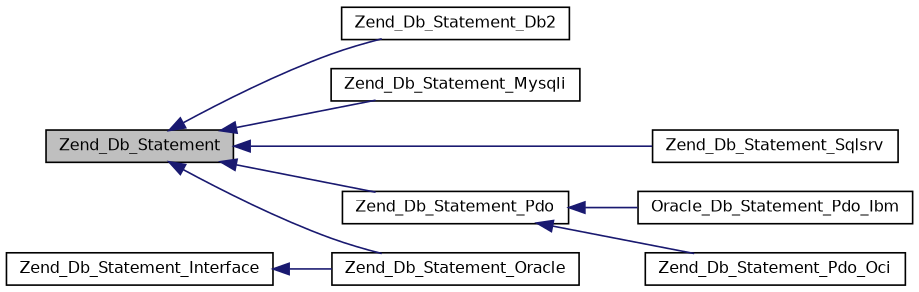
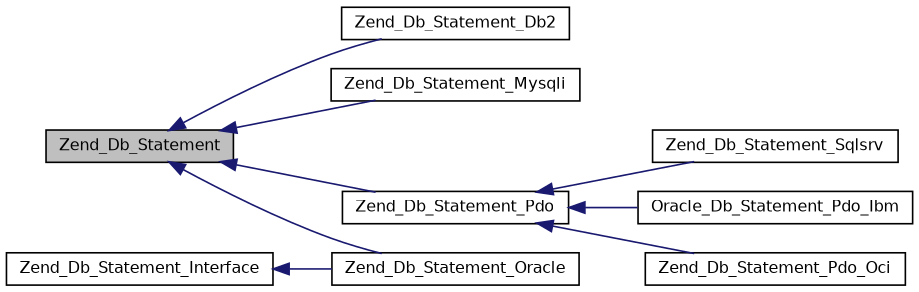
  digraph {
    rankdir=LR
    node [color=black fillcolor=white fontname=Helvetica fontsize=10 shape=record style=filled]
    edge [color=midnightblue dir=back fontname=Helvetica fontsize=10 labelfontname=Helvetica labelfontsize=10 style=solid]
    n1 [fillcolor=grey75 fontcolor=black height=0.2 label=Zend_Db_Statement width=0.4]
    n2 [height=0.2 label=Zend_Db_Statement_Db2 width=0.4]
    n3 [height=0.2 label=Zend_Db_Statement_Mysqli width=0.4]
    n4 [height=0.2 label=Zend_Db_Statement_Oracle width=0.4]
    n5 [height=0.2 label=Zend_Db_Statement_Pdo width=0.4]
    n6 [height=0.2 label=Zend_Db_Statement_Sqlsrv width=0.4]
    n7 [height=0.2 label=Oracle_Db_Statement_Pdo_Ibm width=0.4]
    n8 [height=0.2 label=Zend_Db_Statement_Pdo_Oci width=0.4]
    n9 [height=0.2 label=Zend_Db_Statement_Interface width=0.4]
    n1 -> n2
    n1 -> n3
    n1 -> n4
    n1 -> n5
-   n1 -> n6
+   n5 -> n6
    n5 -> n7
    n5 -> n8
    n9 -> n4
  }
